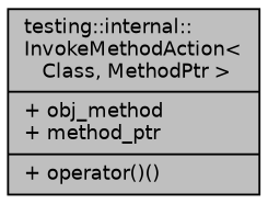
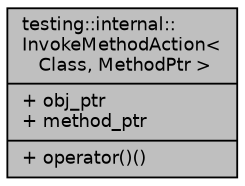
  digraph {
-   n1 [color=black fillcolor=grey75 fontcolor=black fontname=Helvetica fontsize=10 height=0.2 label="{testing::internal::\lInvokeMethodAction\<\l Class, MethodPtr \>\n|+ obj_method\l+ method_ptr\l|+ operator()()\l}" shape=record style=filled width=0.4]
+   n1 [color=black fillcolor=grey75 fontcolor=black fontname=Helvetica fontsize=10 height=0.2 label="{testing::internal::\lInvokeMethodAction\<\l Class, MethodPtr \>\n|+ obj_ptr\l+ method_ptr\l|+ operator()()\l}" shape=record style=filled width=0.4]
  }
